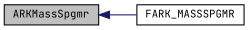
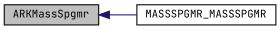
  digraph {
    rankdir=LR
    fontname="JetBrains Mono"
    node [color=black fontname="JetBrains Mono" fontsize=10 shape=record style=filled]
    n1 [fillcolor=grey75 fontcolor=black height=0.2 label=ARKMassSpgmr width=0.4]
-   n2 [fillcolor=white height=0.2 label=FARK_MASSSPGMR width=0.4]
+   n2 [fillcolor=white height=0.2 label=MASSSPGMR_MASSSPGMR width=0.4]
    n1 -> n2 [color=midnightblue dir=back fontname="JetBrains Mono" fontsize=10 labelfontname=Helvetica labelfontsize=10 style=solid]
  }
